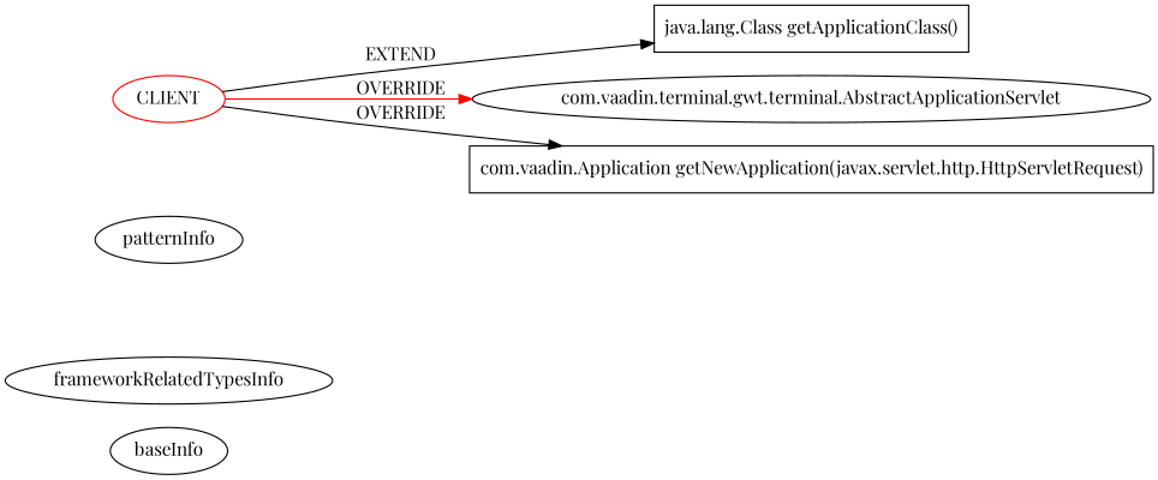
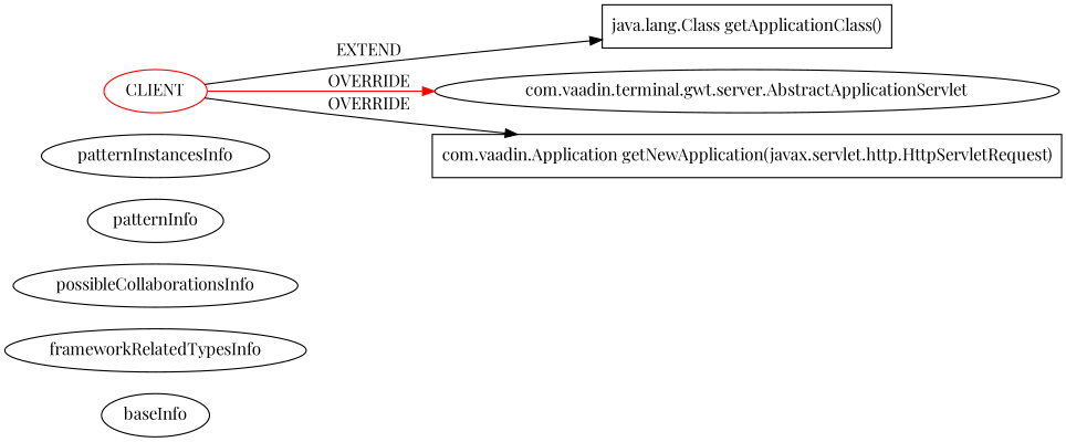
  digraph {
    fontname="Playfair Display"
    rankdir=LR
    node [fontname="Playfair Display"]
    edge [fontname="Playfair Display"]
    baseInfo [category=pattern graphId=2010 isAnonymous=false possibleRelation=false]
    frameworkRelatedTypesInfo [0="com.vaadin.terminal.gwt.server.AbstractApplicationServlet"]
+   possibleCollaborationsInfo
    patternInfo [frequency=2.0 patternRootClient=0]
+   patternInstancesInfo [0="ctranxuan-o-vaadin~/ctranxuan-o-vaadin/o-vaadin-master/vaadin-modules-dm-sample/vaadin-modules-dm-app/src/main/java/org/ws13/vaadin/osgi/dm/app/SpringApplicationServlet.java~SpringApplicationServlet~1117" 1="krot-s-vaadin~/krot-s-vaadin/vaadin-master/src/main/java/com/pls/ui/guice/GuiceApplicationServlet.java~GuiceApplicationServlet~3444"]
    n6 [isFrameworkType=false label="java.lang.Class getApplicationClass()" shape=box vertexType=OVERRIDING_METHOD_DECLARATION]
    n7 [color=red isFrameworkType=false label=CLIENT vertexType=ROOT_CLIENT_CLASS_DECLARATION]
-   n8 [isFrameworkType=false label="com.vaadin.terminal.gwt.terminal.AbstractApplicationServlet" vertexType=FRAMEWORK_CLASS_TYPE]
+   n8 [isFrameworkType=false label="com.vaadin.terminal.gwt.server.AbstractApplicationServlet" vertexType=FRAMEWORK_CLASS_TYPE]
    n9 [isFrameworkType=false label="com.vaadin.Application getNewApplication(javax.servlet.http.HttpServletRequest)" shape=box vertexType=OVERRIDING_METHOD_DECLARATION]
    n7 -> n6 [label=EXTEND]
    n7 -> n8 [color=red label=OVERRIDE]
    n7 -> n9 [label=OVERRIDE]
  }
